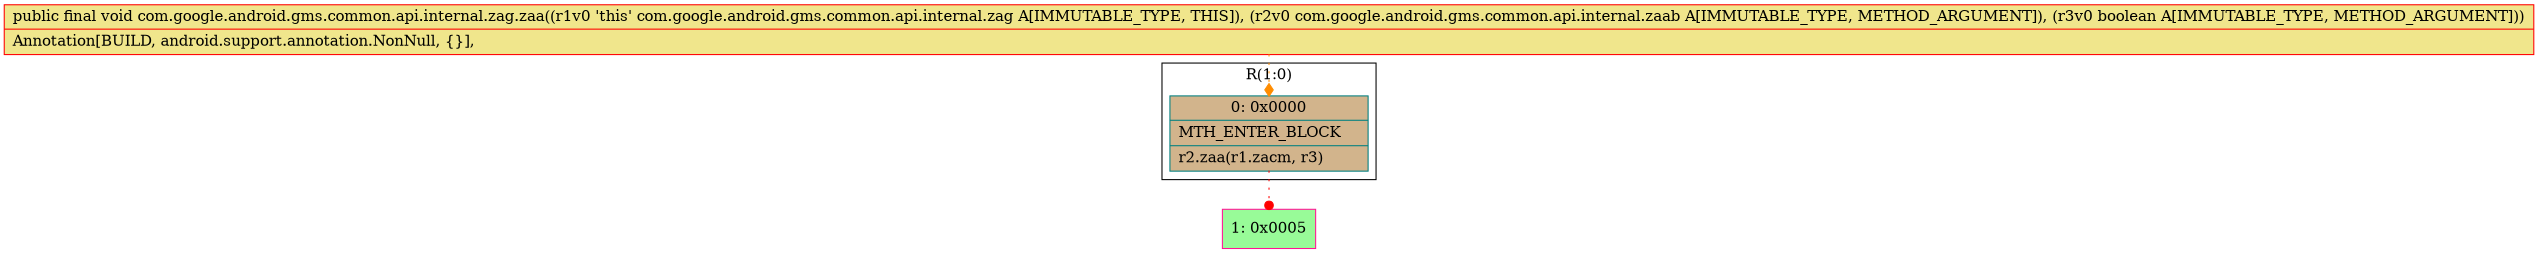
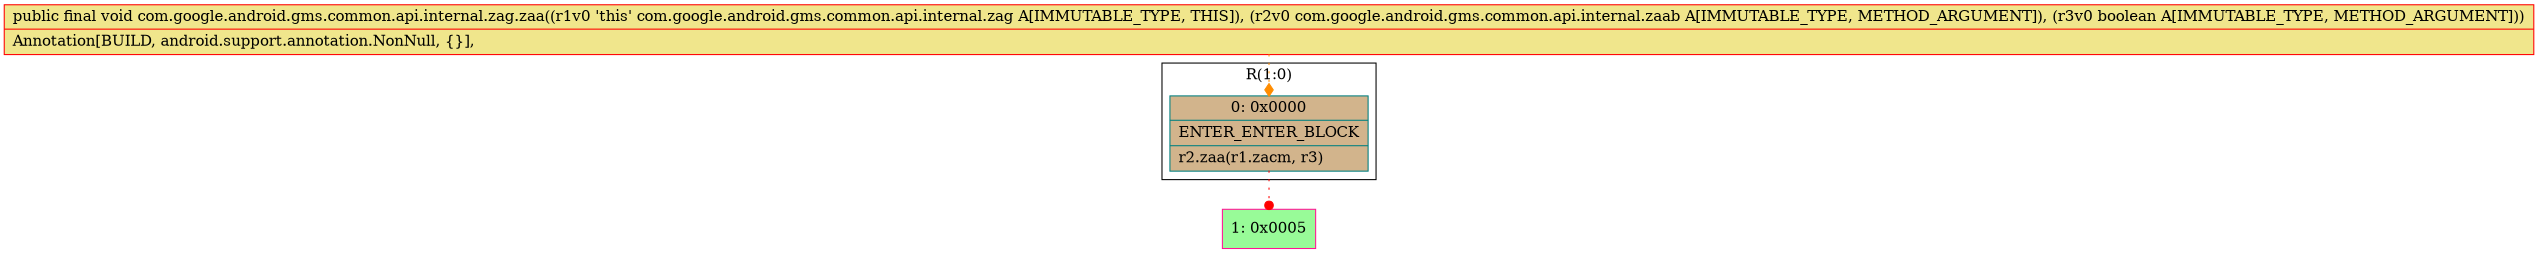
  digraph {
    node [shape=record style=filled]
    edge [style=dotted]
-   n1 [color=teal label="{0\:\ 0x0000|MTH_ENTER_BLOCK\l|r2.zaa(r1.zacm, r3)\l}" fillcolor=tan]
+   n1 [color=teal label="{0\:\ 0x0000|ENTER_ENTER_BLOCK\l|r2.zaa(r1.zacm, r3)\l}" fillcolor=tan]
    n2 [color=deeppink label="{1\:\ 0x0005}" fillcolor=palegreen]
    n3 [label="{public final void com.google.android.gms.common.api.internal.zag.zaa((r1v0 'this' com.google.android.gms.common.api.internal.zag A[IMMUTABLE_TYPE, THIS]), (r2v0 com.google.android.gms.common.api.internal.zaab A[IMMUTABLE_TYPE, METHOD_ARGUMENT]), (r3v0 boolean A[IMMUTABLE_TYPE, METHOD_ARGUMENT]))  | Annotation[BUILD, android.support.annotation.NonNull, \{\}], \l}" fillcolor=khaki color=red]
    subgraph cluster_1 {
      label="R(1:0)"
      n1
    }
    n1 -> n2 [color=red arrowhead=dot]
    n3 -> n1 [color=darkorange arrowhead=diamond]
  }
